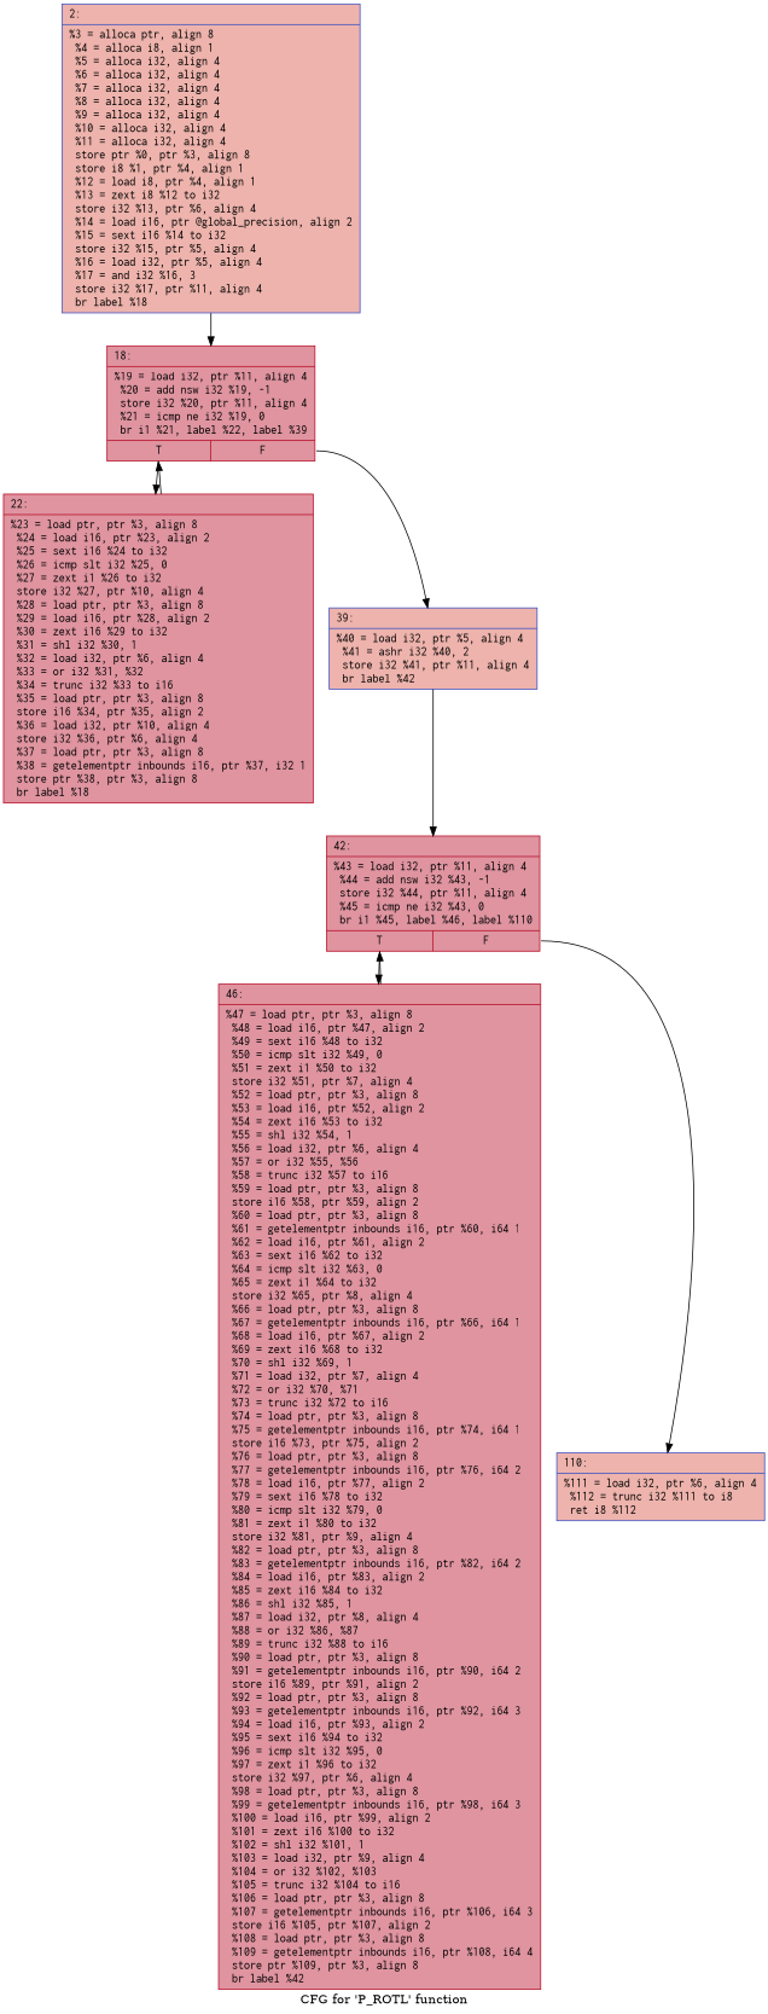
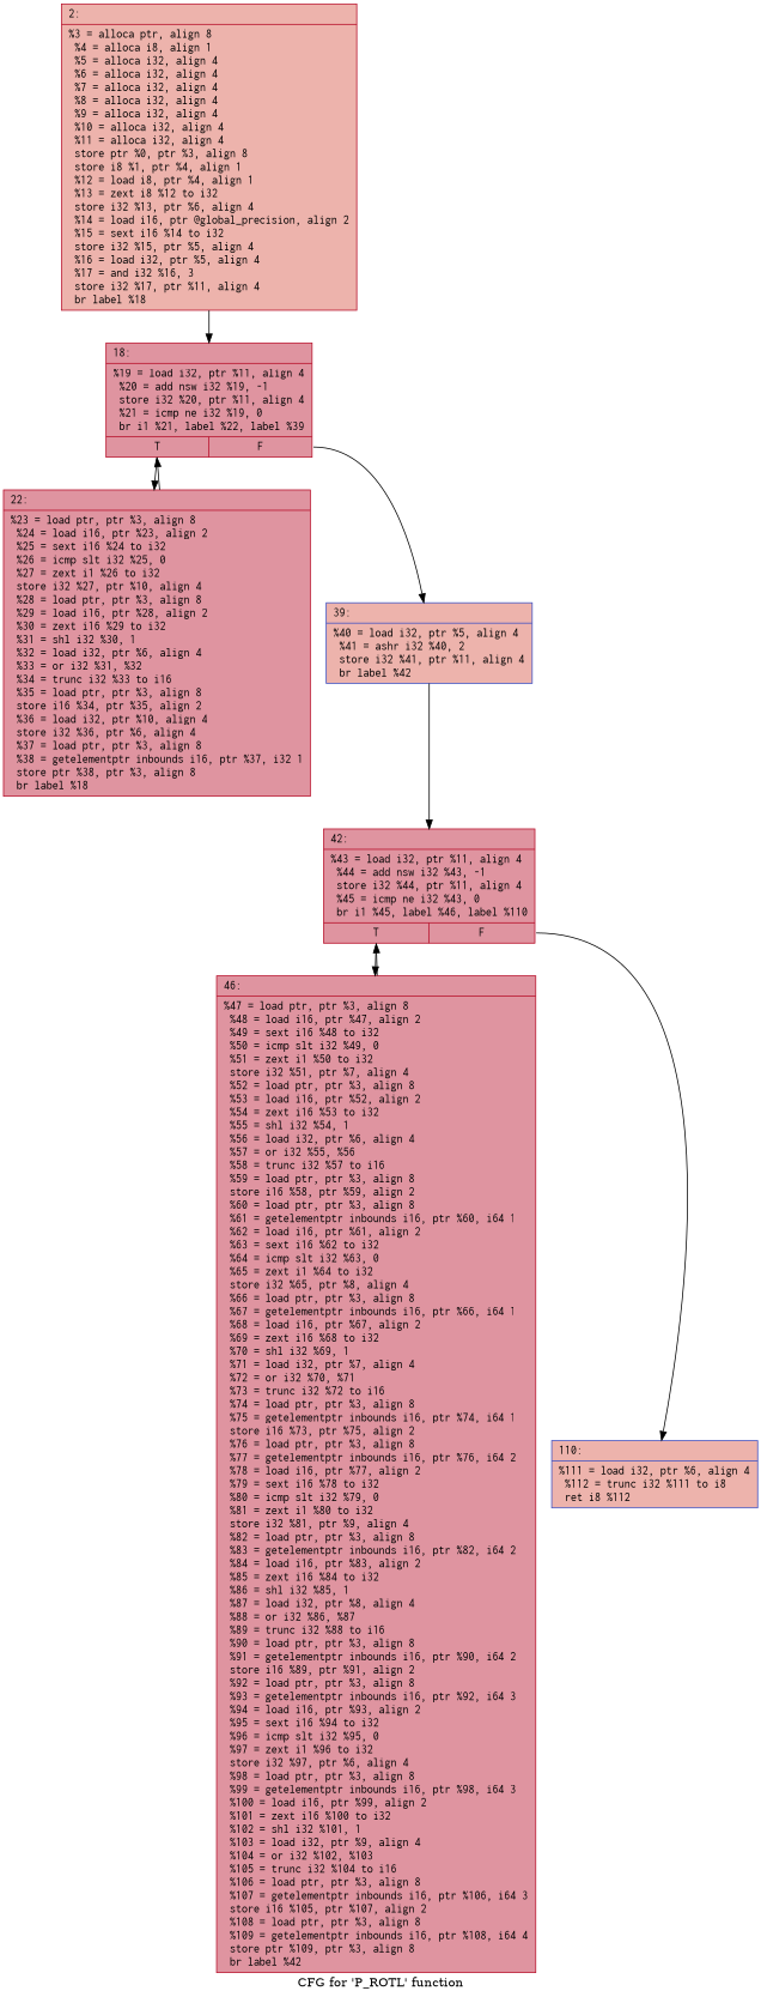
  digraph {
    label="CFG for 'P_ROTL' function"
    node [color="#b70d28ff" fillcolor="#b70d2870" fontname=Courier shape=record style=filled]
-   n1 [color="#3d50c3ff" fillcolor="#d6524470" label="{2:\l|  %3 = alloca ptr, align 8\l  %4 = alloca i8, align 1\l  %5 = alloca i32, align 4\l  %6 = alloca i32, align 4\l  %7 = alloca i32, align 4\l  %8 = alloca i32, align 4\l  %9 = alloca i32, align 4\l  %10 = alloca i32, align 4\l  %11 = alloca i32, align 4\l  store ptr %0, ptr %3, align 8\l  store i8 %1, ptr %4, align 1\l  %12 = load i8, ptr %4, align 1\l  %13 = zext i8 %12 to i32\l  store i32 %13, ptr %6, align 4\l  %14 = load i16, ptr @global_precision, align 2\l  %15 = sext i16 %14 to i32\l  store i32 %15, ptr %5, align 4\l  %16 = load i32, ptr %5, align 4\l  %17 = and i32 %16, 3\l  store i32 %17, ptr %11, align 4\l  br label %18\l}"]
+   n1 [fillcolor="#d6524470" label="{2:\l|  %3 = alloca ptr, align 8\l  %4 = alloca i8, align 1\l  %5 = alloca i32, align 4\l  %6 = alloca i32, align 4\l  %7 = alloca i32, align 4\l  %8 = alloca i32, align 4\l  %9 = alloca i32, align 4\l  %10 = alloca i32, align 4\l  %11 = alloca i32, align 4\l  store ptr %0, ptr %3, align 8\l  store i8 %1, ptr %4, align 1\l  %12 = load i8, ptr %4, align 1\l  %13 = zext i8 %12 to i32\l  store i32 %13, ptr %6, align 4\l  %14 = load i16, ptr @global_precision, align 2\l  %15 = sext i16 %14 to i32\l  store i32 %15, ptr %5, align 4\l  %16 = load i32, ptr %5, align 4\l  %17 = and i32 %16, 3\l  store i32 %17, ptr %11, align 4\l  br label %18\l}"]
    n2 [label="{18:\l|  %19 = load i32, ptr %11, align 4\l  %20 = add nsw i32 %19, -1\l  store i32 %20, ptr %11, align 4\l  %21 = icmp ne i32 %19, 0\l  br i1 %21, label %22, label %39\l|{<s0>T|<s1>F}}"]
    n3 [label="{22:\l|  %23 = load ptr, ptr %3, align 8\l  %24 = load i16, ptr %23, align 2\l  %25 = sext i16 %24 to i32\l  %26 = icmp slt i32 %25, 0\l  %27 = zext i1 %26 to i32\l  store i32 %27, ptr %10, align 4\l  %28 = load ptr, ptr %3, align 8\l  %29 = load i16, ptr %28, align 2\l  %30 = zext i16 %29 to i32\l  %31 = shl i32 %30, 1\l  %32 = load i32, ptr %6, align 4\l  %33 = or i32 %31, %32\l  %34 = trunc i32 %33 to i16\l  %35 = load ptr, ptr %3, align 8\l  store i16 %34, ptr %35, align 2\l  %36 = load i32, ptr %10, align 4\l  store i32 %36, ptr %6, align 4\l  %37 = load ptr, ptr %3, align 8\l  %38 = getelementptr inbounds i16, ptr %37, i32 1\l  store ptr %38, ptr %3, align 8\l  br label %18\l}"]
    n4 [color="#3d50c3ff" fillcolor="#d6524470" label="{39:\l|  %40 = load i32, ptr %5, align 4\l  %41 = ashr i32 %40, 2\l  store i32 %41, ptr %11, align 4\l  br label %42\l}"]
    n5 [label="{42:\l|  %43 = load i32, ptr %11, align 4\l  %44 = add nsw i32 %43, -1\l  store i32 %44, ptr %11, align 4\l  %45 = icmp ne i32 %43, 0\l  br i1 %45, label %46, label %110\l|{<s0>T|<s1>F}}"]
    n6 [label="{46:\l|  %47 = load ptr, ptr %3, align 8\l  %48 = load i16, ptr %47, align 2\l  %49 = sext i16 %48 to i32\l  %50 = icmp slt i32 %49, 0\l  %51 = zext i1 %50 to i32\l  store i32 %51, ptr %7, align 4\l  %52 = load ptr, ptr %3, align 8\l  %53 = load i16, ptr %52, align 2\l  %54 = zext i16 %53 to i32\l  %55 = shl i32 %54, 1\l  %56 = load i32, ptr %6, align 4\l  %57 = or i32 %55, %56\l  %58 = trunc i32 %57 to i16\l  %59 = load ptr, ptr %3, align 8\l  store i16 %58, ptr %59, align 2\l  %60 = load ptr, ptr %3, align 8\l  %61 = getelementptr inbounds i16, ptr %60, i64 1\l  %62 = load i16, ptr %61, align 2\l  %63 = sext i16 %62 to i32\l  %64 = icmp slt i32 %63, 0\l  %65 = zext i1 %64 to i32\l  store i32 %65, ptr %8, align 4\l  %66 = load ptr, ptr %3, align 8\l  %67 = getelementptr inbounds i16, ptr %66, i64 1\l  %68 = load i16, ptr %67, align 2\l  %69 = zext i16 %68 to i32\l  %70 = shl i32 %69, 1\l  %71 = load i32, ptr %7, align 4\l  %72 = or i32 %70, %71\l  %73 = trunc i32 %72 to i16\l  %74 = load ptr, ptr %3, align 8\l  %75 = getelementptr inbounds i16, ptr %74, i64 1\l  store i16 %73, ptr %75, align 2\l  %76 = load ptr, ptr %3, align 8\l  %77 = getelementptr inbounds i16, ptr %76, i64 2\l  %78 = load i16, ptr %77, align 2\l  %79 = sext i16 %78 to i32\l  %80 = icmp slt i32 %79, 0\l  %81 = zext i1 %80 to i32\l  store i32 %81, ptr %9, align 4\l  %82 = load ptr, ptr %3, align 8\l  %83 = getelementptr inbounds i16, ptr %82, i64 2\l  %84 = load i16, ptr %83, align 2\l  %85 = zext i16 %84 to i32\l  %86 = shl i32 %85, 1\l  %87 = load i32, ptr %8, align 4\l  %88 = or i32 %86, %87\l  %89 = trunc i32 %88 to i16\l  %90 = load ptr, ptr %3, align 8\l  %91 = getelementptr inbounds i16, ptr %90, i64 2\l  store i16 %89, ptr %91, align 2\l  %92 = load ptr, ptr %3, align 8\l  %93 = getelementptr inbounds i16, ptr %92, i64 3\l  %94 = load i16, ptr %93, align 2\l  %95 = sext i16 %94 to i32\l  %96 = icmp slt i32 %95, 0\l  %97 = zext i1 %96 to i32\l  store i32 %97, ptr %6, align 4\l  %98 = load ptr, ptr %3, align 8\l  %99 = getelementptr inbounds i16, ptr %98, i64 3\l  %100 = load i16, ptr %99, align 2\l  %101 = zext i16 %100 to i32\l  %102 = shl i32 %101, 1\l  %103 = load i32, ptr %9, align 4\l  %104 = or i32 %102, %103\l  %105 = trunc i32 %104 to i16\l  %106 = load ptr, ptr %3, align 8\l  %107 = getelementptr inbounds i16, ptr %106, i64 3\l  store i16 %105, ptr %107, align 2\l  %108 = load ptr, ptr %3, align 8\l  %109 = getelementptr inbounds i16, ptr %108, i64 4\l  store ptr %109, ptr %3, align 8\l  br label %42\l}"]
    n7 [color="#3d50c3ff" fillcolor="#d6524470" label="{110:\l|  %111 = load i32, ptr %6, align 4\l  %112 = trunc i32 %111 to i8\l  ret i8 %112\l}"]
    n1 -> n2
    n2 -> n3 [tailport=s0]
    n2 -> n4 [tailport=s1]
    n3 -> n2
    n4 -> n5
    n5 -> n6 [tailport=s0]
    n5 -> n7 [tailport=s1]
    n6 -> n5
  }
